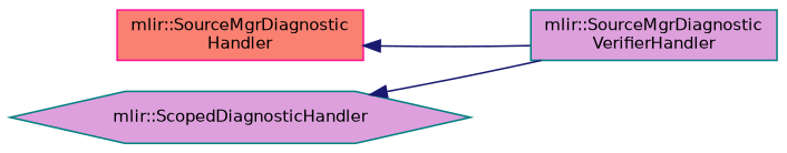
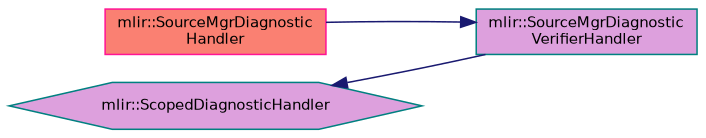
  digraph {
    rankdir=LR
    node [color=teal fillcolor=plum fontname=Helvetica fontsize=10 shape=box style=filled]
    edge [color=midnightblue dir=back fontname=Helvetica fontsize=10 labelfontname=Helvetica labelfontsize=10 style=solid]
    n1 [color=deeppink fillcolor=salmon fontcolor=black height=0.2 label="mlir::SourceMgrDiagnostic\lHandler" width=0.4]
    n2 [height=0.2 label="mlir::SourceMgrDiagnostic\lVerifierHandler" width=0.4]
    n3 [height=0.2 label="mlir::ScopedDiagnosticHandler" shape=hexagon width=0.4]
-   n1 -> n2
+   n2 -> n1
    n3 -> n2
  }
